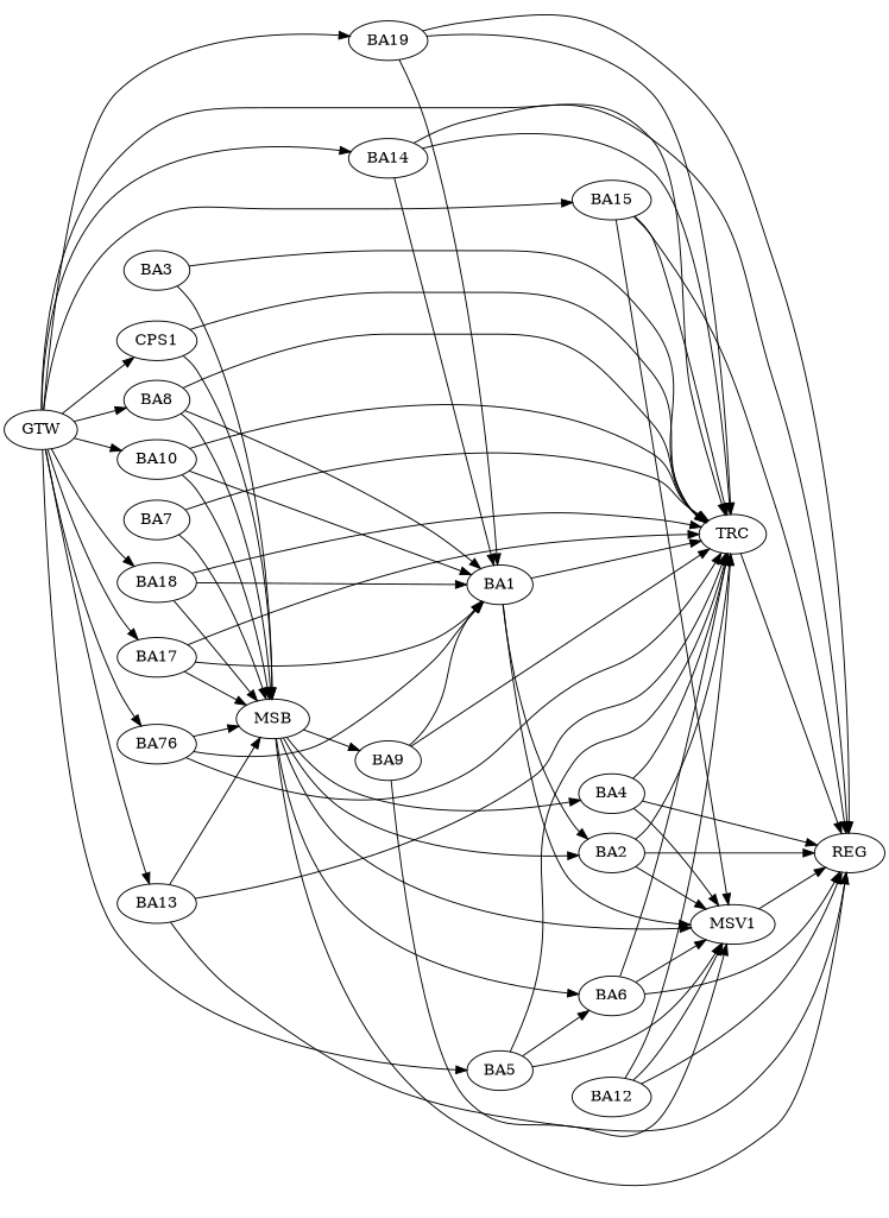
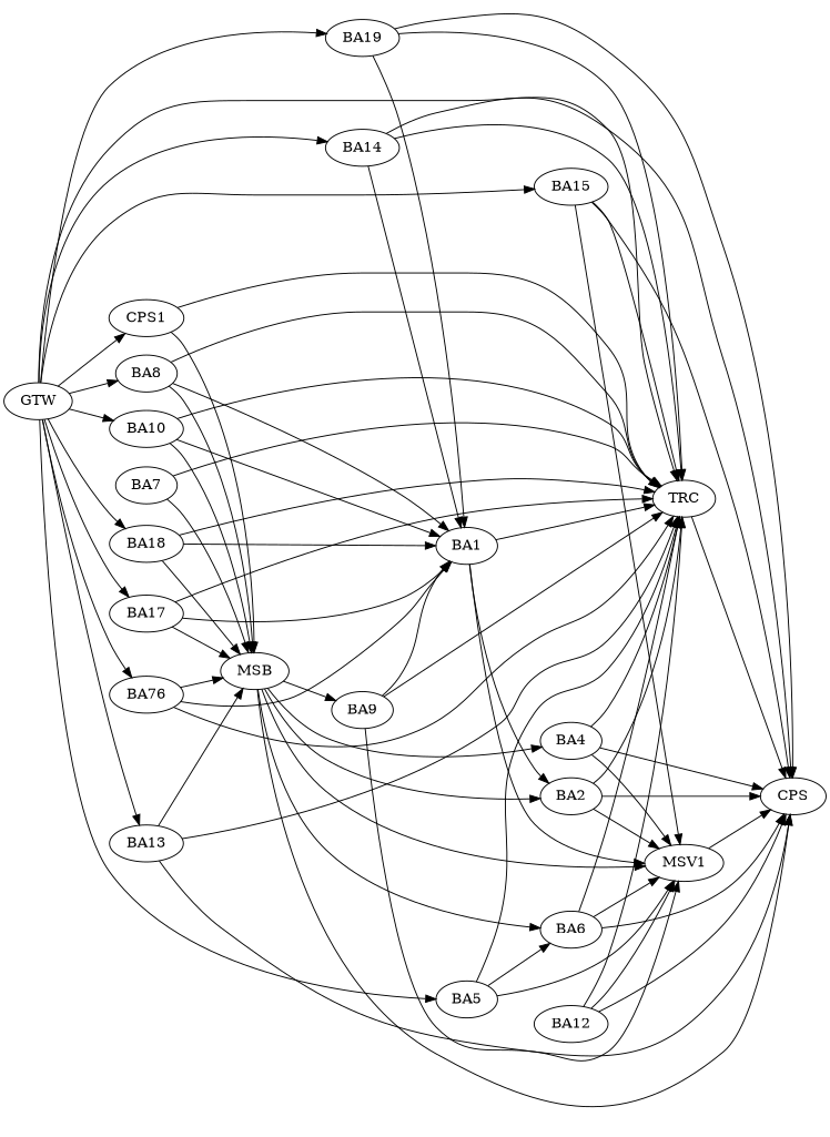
  strict digraph {
    rankdir=LR
    n1 [label=BA1]
    n2 [label=BA2]
    n3 [label=TRC]
    n4 [label=MSV1]
-   n5 [label=REG]
-   n6 [label=BA3]
+   n5 [label=CPS]
    n7 [label=MSB]
    n8 [label=BA4]
    n9 [label=BA6]
    n10 [label=BA9]
    n11 [label=BA5]
    n12 [label=BA7]
    n13 [label=BA8]
    n14 [label=BA10]
    n15 [label=BA12]
    n16 [label=BA13]
    n17 [label=BA14]
    n18 [label=BA15]
    n19 [label=BA76]
    n20 [label=BA17]
    n21 [label=BA18]
    n22 [label=BA19]
    n23 [label=CPS1]
    n24 [label=GTW]
    n1 -> n2
    n1 -> n3
    n1 -> n4
    n2 -> n3
    n2 -> n4
    n2 -> n5
    n3 -> n5
    n4 -> n5
-   n6 -> n3
-   n6 -> n7
    n7 -> n2
    n7 -> n4
    n7 -> n5
    n7 -> n8
    n7 -> n9
    n7 -> n10
    n8 -> n3
    n8 -> n4
    n8 -> n5
    n9 -> n3
    n9 -> n4
    n9 -> n5
    n10 -> n1
    n10 -> n3
    n10 -> n5
    n11 -> n3
    n11 -> n4
    n11 -> n9
    n12 -> n3
    n12 -> n7
    n13 -> n1
    n13 -> n3
    n13 -> n7
    n14 -> n1
    n14 -> n3
    n14 -> n7
    n15 -> n3
    n15 -> n4
    n15 -> n5
    n16 -> n3
    n16 -> n4
    n16 -> n7
    n17 -> n1
    n17 -> n3
    n17 -> n5
    n18 -> n3
    n18 -> n4
    n18 -> n5
    n19 -> n1
    n19 -> n3
    n19 -> n7
    n20 -> n1
    n20 -> n3
    n20 -> n7
    n21 -> n1
    n21 -> n3
    n21 -> n7
    n22 -> n1
    n22 -> n3
    n22 -> n5
    n23 -> n3
    n23 -> n7
    n24 -> n3
    n24 -> n11
    n24 -> n13
    n24 -> n14
    n24 -> n16
    n24 -> n17
    n24 -> n18
    n24 -> n19
    n24 -> n20
    n24 -> n21
    n24 -> n22
    n24 -> n23
  }
